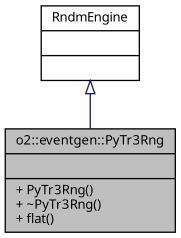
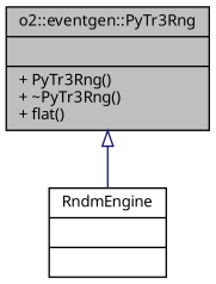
  digraph {
    fontname="Noto Sans"
    node [color=black fontname="Noto Sans" fontsize=10 shape=record]
    n1 [fillcolor=grey75 fontcolor=black height=0.2 label="{o2::eventgen::PyTr3Rng\n||+ PyTr3Rng()\l+ ~PyTr3Rng()\l+ flat()\l}" style=filled width=0.4]
    n2 [height=0.2 label="{RndmEngine\n||}" width=0.4]
-   n2 -> n1 [arrowtail=onormal color=midnightblue dir=back fontname="Noto Sans" fontsize=10 labelfontname=Helvetica labelfontsize=10 style=solid]
+   n1 -> n2 [arrowtail=onormal color=midnightblue dir=back fontname="Noto Sans" fontsize=10 labelfontname=Helvetica labelfontsize=10 style=solid]
  }
